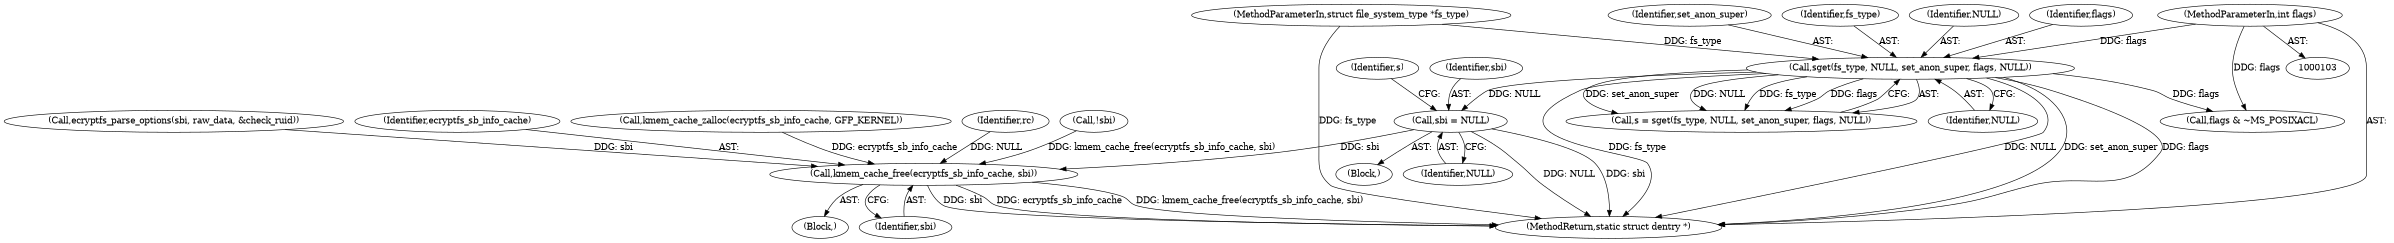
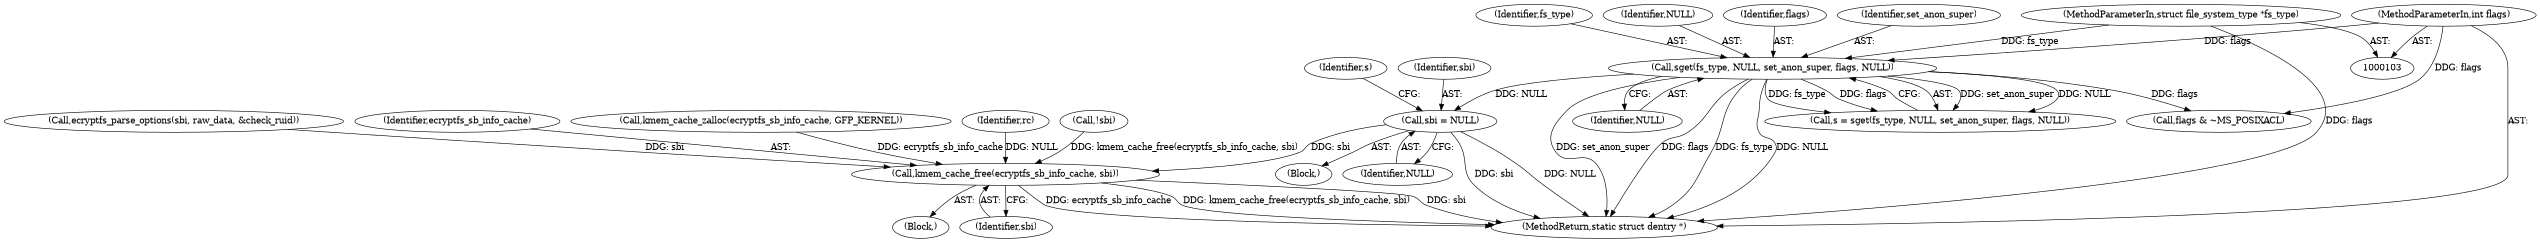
  digraph {
    n1 [label="(Call,sbi = NULL)"]
    n2 [label="(Call,kmem_cache_free(ecryptfs_sb_info_cache, sbi))"]
    n3 [label="(Block,)"]
    n4 [label="(Identifier,NULL)"]
    n5 [label="(MethodReturn,static struct dentry *)"]
    n6 [label="(Block,)"]
    n7 [label="(Identifier,sbi)"]
    n8 [label="(Call,sget(fs_type, NULL, set_anon_super, flags, NULL))"]
    n9 [label="(Call,flags & ~MS_POSIXACL)"]
    n10 [label="(Call,s = sget(fs_type, NULL, set_anon_super, flags, NULL))"]
    n11 [label="(Identifier,NULL)"]
    n12 [label="(MethodParameterIn,struct file_system_type *fs_type)"]
    1000103
    n14 [label="(MethodParameterIn,int flags)"]
    n15 [label="(Identifier,sbi)"]
    n16 [label="(Identifier,fs_type)"]
    n17 [label="(Call,ecryptfs_parse_options(sbi, raw_data, &check_ruid))"]
    n18 [label="(Identifier,ecryptfs_sb_info_cache)"]
    n19 [label="(Identifier,s)"]
    n20 [label="(Identifier,NULL)"]
    n21 [label="(Call,kmem_cache_zalloc(ecryptfs_sb_info_cache, GFP_KERNEL))"]
    n22 [label="(Identifier,flags)"]
    n23 [label="(Identifier,rc)"]
    n24 [label="(Call,!sbi)"]
    n25 [label="(Identifier,set_anon_super)"]
    n1 -> n2 [label="DDG: sbi"]
    n1 -> n3 [label="AST: "]
    n1 -> n4 [label="CFG: "]
    n1 -> n5 [label="DDG: NULL"]
    n1 -> n5 [label="DDG: sbi"]
    n2 -> n5 [label="DDG: sbi"]
    n2 -> n5 [label="DDG: ecryptfs_sb_info_cache"]
    n2 -> n5 [label="DDG: kmem_cache_free(ecryptfs_sb_info_cache, sbi)"]
    n2 -> n6 [label="AST: "]
    n2 -> n7 [label="CFG: "]
    n4 -> n1 [label="AST: "]
    n7 -> n2 [label="AST: "]
    n8 -> n1 [label="DDG: NULL"]
    n8 -> n5 [label="DDG: fs_type"]
    n8 -> n5 [label="DDG: NULL"]
    n8 -> n5 [label="DDG: set_anon_super"]
    n8 -> n5 [label="DDG: flags"]
    n8 -> n9 [label="DDG: flags"]
    n8 -> n10 [label="AST: "]
    n8 -> n10 [label="DDG: set_anon_super"]
    n8 -> n10 [label="DDG: NULL"]
    n8 -> n10 [label="DDG: fs_type"]
    n8 -> n10 [label="DDG: flags"]
    n8 -> n11 [label="CFG: "]
    n10 -> n8 [label="CFG: "]
    n11 -> n8 [label="AST: "]
-   n12 -> n5 [label="DDG: fs_type"]
+   n12 -> n5 [label="DDG: flags"]
    n12 -> n8 [label="DDG: fs_type"]
+   n12 -> 1000103 [label="AST: "]
    n14 -> n5 [label="AST: "]
    n14 -> n8 [label="DDG: flags"]
    n14 -> n9 [label="DDG: flags"]
    n14 -> 1000103 [label="AST: "]
    n15 -> n1 [label="AST: "]
    n16 -> n8 [label="AST: "]
    n17 -> n2 [label="DDG: sbi"]
    n18 -> n2 [label="AST: "]
    n19 -> n1 [label="CFG: "]
    n20 -> n8 [label="AST: "]
    n21 -> n2 [label="DDG: ecryptfs_sb_info_cache"]
    n22 -> n8 [label="AST: "]
    n23 -> n2 [label="DDG: NULL"]
    n24 -> n2 [label="DDG: kmem_cache_free(ecryptfs_sb_info_cache, sbi)"]
    n25 -> n8 [label="AST: "]
  }
